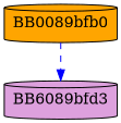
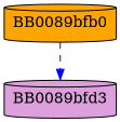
  digraph {
    splines=ortho
    node [shape=cylinder style=filled]
    BB0089bfb0 [fillcolor=orange]
-   BB0089bfd3 [fillcolor=plum label=BB6089bfd3]
+   BB0089bfd3 [fillcolor=plum]
    BB0089bfb0 -> BB0089bfd3 [color=blue style=dashed]
  }
